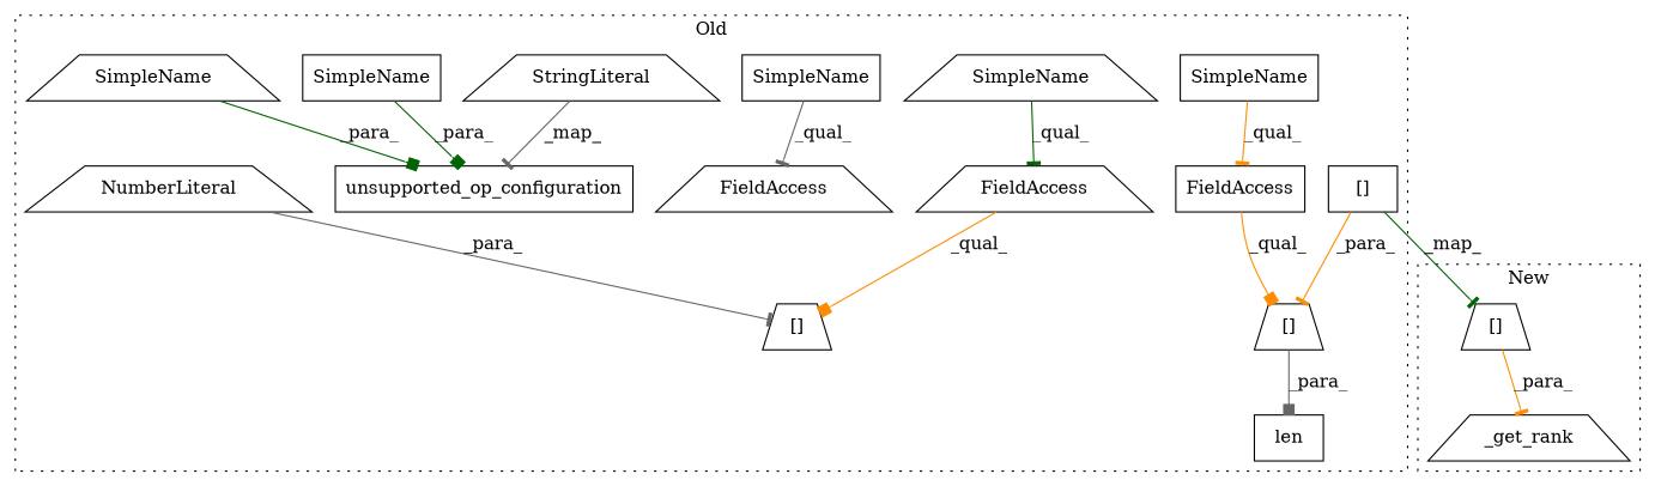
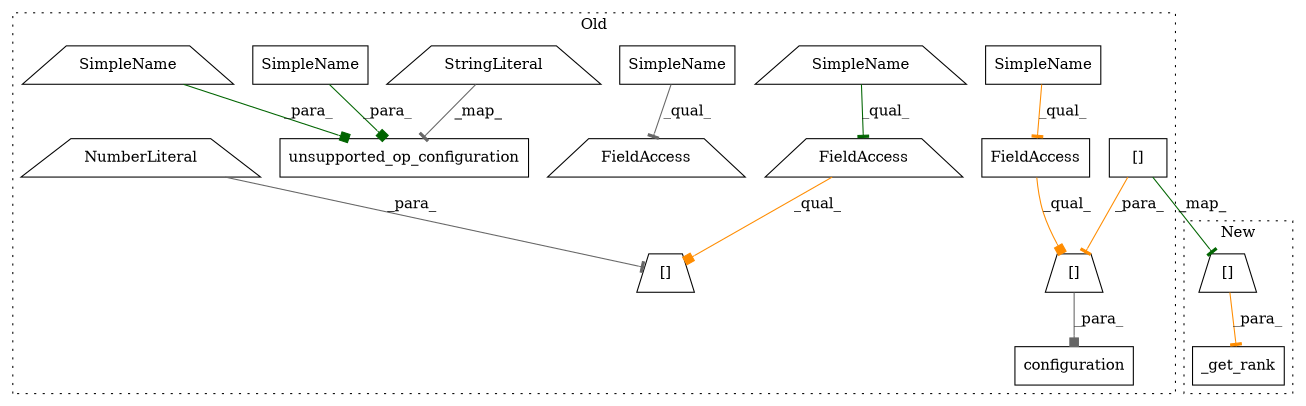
  digraph {
    node [a=42 l="12,1" s=20904 shape=trapezium]
    edge [arrowhead=tee color=darkorange]
-   n1 [a=32 l="4,1" label=len s="20900,20936" shape=box]
+   n1 [a=32 l="4,1" label=configuration s="20900,20936" shape=box]
    n2 [a=2 l="17,1" label="[]" s="20904,20935"]
    n3 [a=2 label="[]" s="20921,20934" shape=box]
    n4 [a=22 l=16 label=FieldAccess shape=box]
    n5 [a=22 l=16 label=FieldAccess s=20773]
    n6 [a=32 l="29,1" label=unsupported_op_configuration s="20810,20882" shape=box]
    n7 [a=22 l=11 label=FieldAccess s=20751]
    n8 [a=2 label="[]" s="20751,20764"]
    n9 [a=34 l=1 label=NumberLiteral s=20763]
    n10 [a=45 l=24 label=StringLiteral s=20858]
    n11 [l=5 label=SimpleName shape=box]
    n12 [l=5 label=SimpleName s=20773 shape=box]
    n13 [l=5 label=SimpleName s=20852 shape=box]
    n14 [l=4 label=SimpleName s=20751]
    n15 [l=4 label=SimpleName s=20847]
-   n16 [a=32 l="10,1" label=_get_rank s="20452,20476"]
+   n16 [a=32 l="10,1" label=_get_rank s="20452,20476" shape=box]
    n17 [a=2 label="[]" s="20462,20475"]
    subgraph cluster_1 {
      label=Old
      style=dotted
      n1
      n2
      n3
      n4
      n5
      n6
      n7
      n8
      n9
      n10
      n11
      n12
      n13
      n14
      n15
    }
    subgraph cluster_2 {
      label=New
      style=dotted
      n16
      n17
    }
    n2 -> n1 [arrowhead=box color=gray40 label=_para_]
    n3 -> n2 [label=_para_]
    n3 -> n17 [color=darkgreen label=_map_]
    n4 -> n2 [arrowhead=box label=_qual_]
    n7 -> n8 [arrowhead=box label=_qual_]
    n9 -> n8 [color=gray40 label=_para_]
    n10 -> n6 [color=gray40 label=_map_]
    n11 -> n4 [label=_qual_]
    n12 -> n5 [color=gray40 label=_qual_]
    n13 -> n6 [arrowhead=box color=darkgreen label=_para_]
    n14 -> n7 [color=darkgreen label=_qual_]
    n15 -> n6 [arrowhead=box color=darkgreen label=_para_]
    n17 -> n16 [label=_para_]
  }
